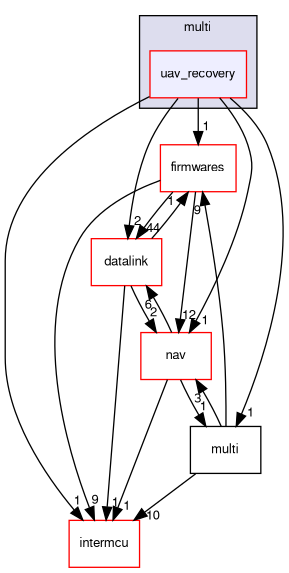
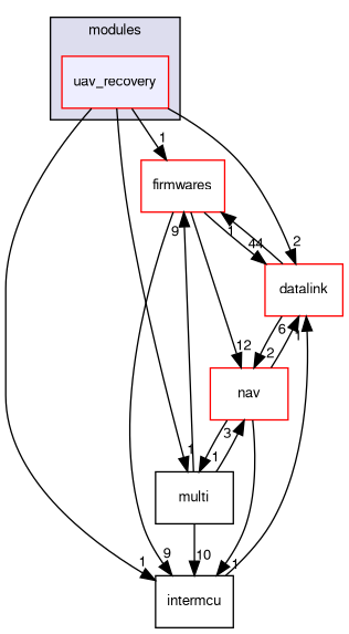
  digraph {
    compound=true
    node [color=red fillcolor=white fontname=FreeSans fontsize=10 shape=box style=filled]
    edge [headlabel=1 labeldistance=1.5 labelfontname=FreeSans labelfontsize=10]
    n1 [fillcolor="#eeeeff" label=uav_recovery pencolor=black]
    n2 [label=firmwares]
    n3 [label=datalink]
    n4 [color=black label=multi]
-   n5 [label=intermcu fillcolor="" style=""]
+   n5 [label=intermcu color="" fillcolor="" style=""]
    n6 [label=nav fillcolor="" style=""]
    subgraph cluster_1 {
      bgcolor="#ddddee"
      fontname=FreeSans
      fontsize=10
-     label=multi
+     label=modules
      pencolor=black
      n1
    }
    n1 -> n2
    n1 -> n3 [headlabel=2]
    n1 -> n4
    n1 -> n5
-   n1 -> n6
    n2 -> n3 [headlabel=44]
    n2 -> n5 [headlabel=9]
    n2 -> n6 [headlabel=12]
    n3 -> n2
    n3 -> n6 [headlabel=2]
    n4 -> n2 [headlabel=9]
    n4 -> n5 [headlabel=10]
    n4 -> n6 [headlabel=3]
-   n3 -> n5
+   n5 -> n3
    n6 -> n3 [headlabel=6]
    n6 -> n4
    n6 -> n5
  }
